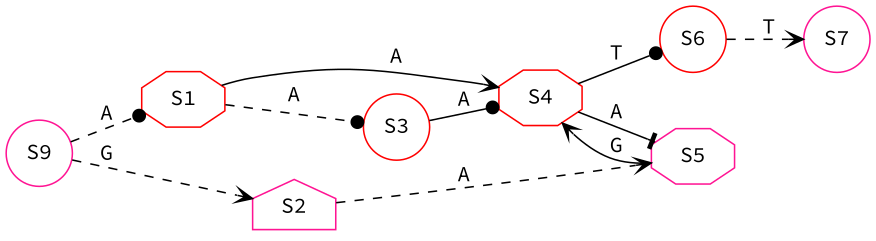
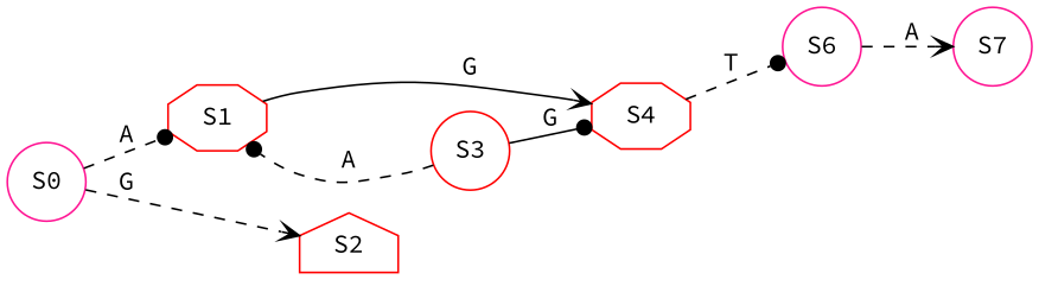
  strict digraph {
    fontname="Source Code Pro"
    rankdir=LR
    node [color=red fontname="Source Code Pro" shape=circle]
    edge [arrowhead=vee fontname="Source Code Pro" style=dashed]
    S1 [shape=octagon]
-   S0 [color=deeppink label=S9]
-   S2 [color=deeppink shape=house]
+   S0 [color=deeppink]
+   S2 [shape=house]
    S3
    S4 [shape=octagon]
-   S5 [color=deeppink shape=octagon]
-   S6
+   S6 [color=deeppink]
    S7 [color=deeppink]
-   S1 -> S3 [arrowhead=dot label=A]
-   S1 -> S4 [label=A style=solid]
+   S3 -> S1 [arrowhead=dot label=A]
+   S1 -> S4 [label=G style=solid]
    S0 -> S1 [arrowhead=dot label=A]
    S0 -> S2 [label=G]
-   S2 -> S5 [label=A]
-   S3 -> S4 [arrowhead=dot label=A style=solid]
-   S4 -> S5 [arrowhead=tee label=A style=solid]
-   S4 -> S6 [arrowhead=dot label=T style=solid]
-   S5 -> S4 [label=G style=solid]
-   S6 -> S7 [label=T]
+   S3 -> S4 [arrowhead=dot label=G style=solid]
+   S4 -> S6 [arrowhead=dot label=T]
+   S6 -> S7 [label=A]
  }
